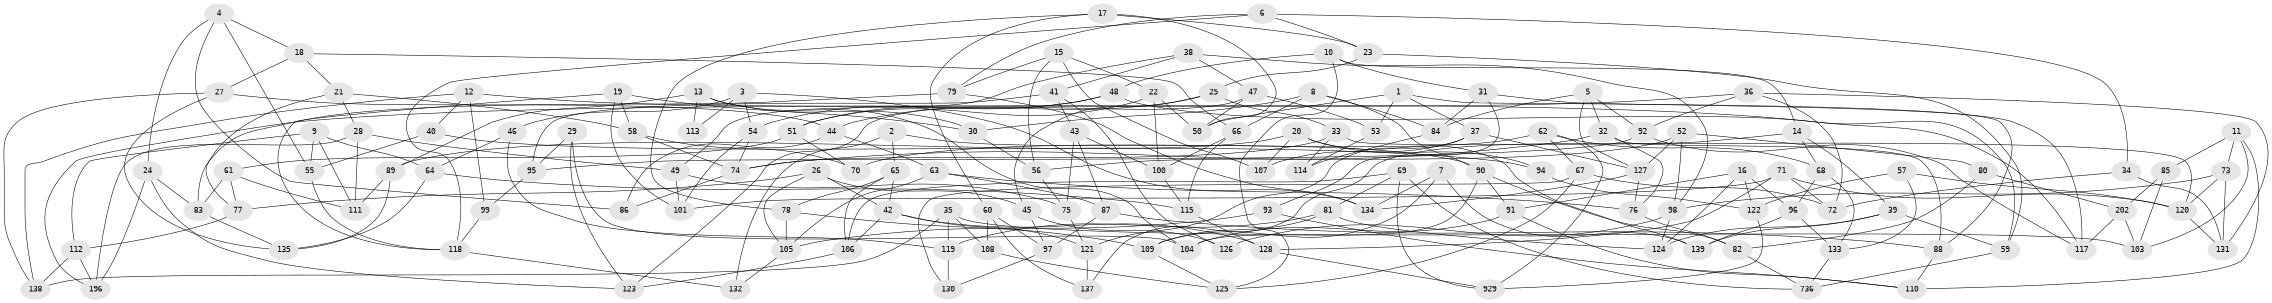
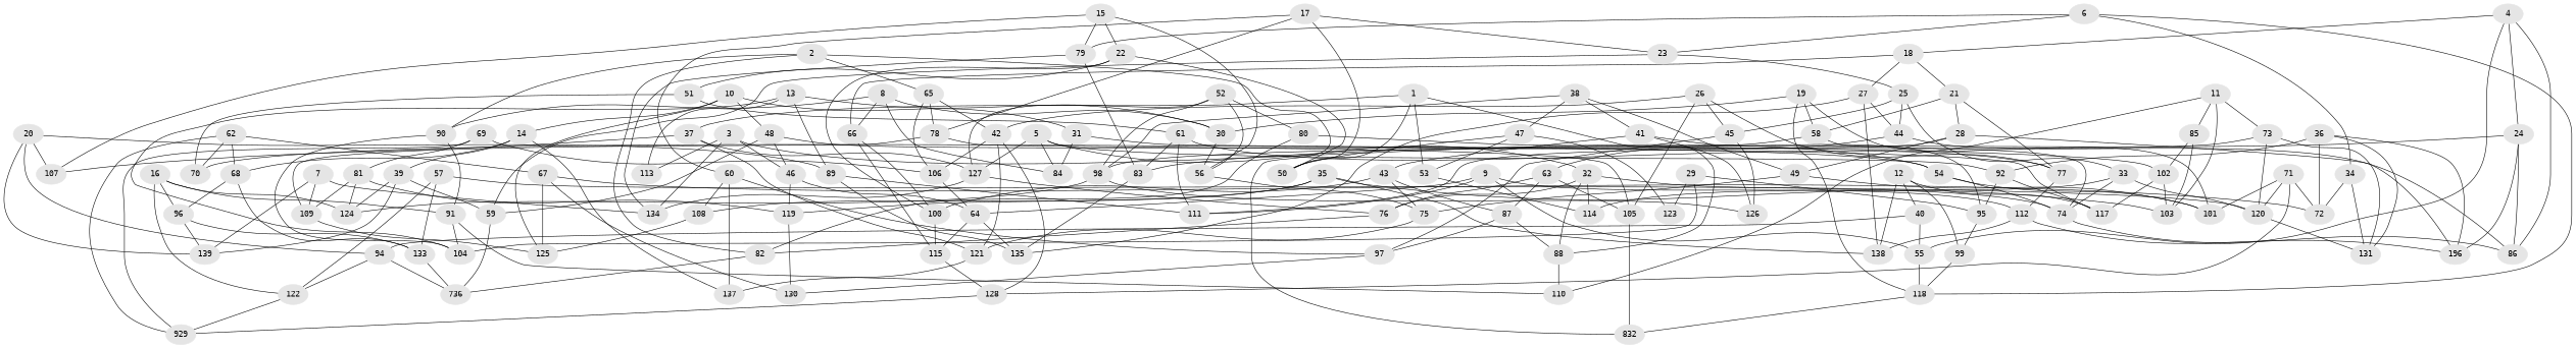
  graph {
    fontname="DejaVu Sans Mono"
    node [color=gray90 fontname="DejaVu Sans Mono" style=filled]
    edge [fontname="DejaVu Sans Mono"]
    1
    37
    50
    53
    88
    127
    107
    121
    114
    110
    2
    65
    82
    90
-   132
+   132 [label=832]
    78
    42
    106
    n19 [label=736]
    104
    91
    3
    46
    54
    113
    134
    64
    119
    101
    74
    4
    18
    24
    55
    86
    66
    21
    27
    83
    n40 [label=196]
    123
    118
    5
    32
    84
    92
    76
    117
    95
    6
    23
    34
    79
    25
    59
    72
    131
    7
    109
    139
    125
    8
    30
    56
    100
    115
    9
    111
    112
    135
    138
    10
    14
    31
    48
    39
    68
    137
-   93
    51
    11
    73
    85
    103
    98
    120
-   102 [label=202]
+   102
    12
    40
    99
    94
    13
    89
    124
    96
    133
    15
    22
    75
    16
    122
    n102 [label=929]
    17
    60
    108
    97
    105
    58
    28
    77
    44
    19
    70
    20
    49
    61
    33
    45
    63
    126
    26
    128
    29
    57
    35
    130
    36
    38
    41
    47
    43
    87
    52
    80
    62
    67
    69
    81
    71
    1 -- 37
    1 -- 50
    1 -- 53
    1 -- 88
    37 -- 127
    37 -- 107
    37 -- 121
    53 -- 114
    88 -- 110
    127 -- 134
    127 -- 76
    121 -- 137
    2 -- 65
-   90 -- 82
+   2 -- 82
    2 -- 90
    2 -- 132
    65 -- 78
    65 -- 42
    65 -- 106
    82 -- n19
    90 -- 104
    90 -- 91
    78 -- 109
    78 -- 105
    42 -- 121
    42 -- 106
    42 -- 128
-   106 -- 123
+   106 -- 64
    91 -- 110
    91 -- 104
    3 -- 46
    3 -- 54
    3 -- 113
    3 -- 134
    46 -- 64
    46 -- 119
    54 -- 101
    54 -- 74
    64 -- 115
    64 -- 135
    119 -- 130
    74 -- 86
    4 -- 18
    4 -- 24
    4 -- 55
    4 -- 86
    18 -- 66
    18 -- 21
    18 -- 27
    24 -- 83
    24 -- n40
-   24 -- 123
+   24 -- 86
    55 -- 118
    66 -- 100
    66 -- 115
    21 -- 58
    21 -- 28
    21 -- 77
    27 -- 135
    27 -- 138
    27 -- 44
    83 -- 135
    118 -- 132
    5 -- 127
    5 -- 32
    5 -- 84
    5 -- 92
    32 -- 88
    32 -- 74
    32 -- 76
-   84 -- 114
+   32 -- 114
    92 -- 117
    92 -- 95
    76 -- 82
    95 -- 99
    6 -- 118
    6 -- 23
    6 -- 34
    6 -- 79
    23 -- 25
    23 -- 59
    34 -- 72
    34 -- 131
    79 -- 134
    79 -- 83
    25 -- 44
    25 -- 33
    25 -- 45
    59 -- n19
    7 -- 134
    7 -- 109
    7 -- 139
    109 -- 125
    8 -- 90
    8 -- 66
    8 -- 84
    8 -- 30
    30 -- 56
    56 -- 75
    100 -- 115
    115 -- 128
    9 -- 64
    9 -- 55
    9 -- 111
    9 -- 112
    112 -- n40
    112 -- 138
    10 -- 125
    10 -- 14
    10 -- 31
    10 -- 48
    14 -- 39
    14 -- 68
    14 -- 137
    31 -- 84
    31 -- 117
-   31 -- 93
    48 -- 54
    48 -- 59
-   48 -- 51
+   48 -- 46
    39 -- 59
    39 -- 139
    39 -- 124
    68 -- 96
    68 -- 133
-   93 -- 110
-   93 -- 105
    51 -- 70
    51 -- 61
    11 -- 110
    11 -- 73
    11 -- 85
    11 -- 103
    73 -- 131
    73 -- 98
    73 -- 120
    85 -- 103
    85 -- 102
    98 -- 124
    98 -- 126
    120 -- 131
    102 -- 117
    102 -- 103
    12 -- 117
    12 -- 138
    12 -- 40
    12 -- 99
    40 -- 55
    40 -- 94
    99 -- 118
-   69 -- n19
+   94 -- n19
    94 -- 122
    13 -- 104
    13 -- 113
    13 -- 30
    13 -- 89
    89 -- 111
    89 -- 135
    96 -- 139
    96 -- 133
    133 -- n19
    15 -- 107
    15 -- 79
    15 -- 56
    15 -- 22
    22 -- 50
    22 -- 100
    22 -- 51
    75 -- 121
    16 -- 91
    16 -- 124
    16 -- 96
    16 -- 122
    122 -- n102
    17 -- 50
    17 -- 78
    17 -- 23
    17 -- 60
    60 -- 137
    60 -- 108
    60 -- 97
    108 -- 125
    97 -- 130
    105 -- 132
    58 -- 74
    58 -- 70
    28 -- n40
    28 -- 111
    28 -- 49
    77 -- 112
    44 -- 86
    44 -- 63
    19 -- 101
    19 -- 118
    19 -- 30
    19 -- 58
    20 -- 107
    20 -- 139
    20 -- 94
    20 -- 89
    49 -- 101
    49 -- 75
    61 -- 83
    61 -- 111
    61 -- 77
    33 -- 114
    33 -- 74
    33 -- 120
    45 -- 97
    45 -- 126
    63 -- 76
    63 -- 105
    63 -- 87
    26 -- 42
    26 -- 105
    26 -- 77
    26 -- 45
    128 -- n102
    29 -- 104
    29 -- 123
    29 -- 95
    57 -- 120
    57 -- 133
    57 -- 122
    35 -- 119
    35 -- 138
    35 -- 103
    35 -- 108
    36 -- n40
    36 -- 92
    36 -- 72
    36 -- 131
    38 -- 98
    38 -- 49
    38 -- 41
    38 -- 47
    41 -- 95
    41 -- 126
    41 -- 43
    47 -- 50
    47 -- 53
    47 -- 123
    43 -- 100
    43 -- 75
    43 -- 87
    87 -- 88
    87 -- 97
    52 -- 127
    52 -- 56
    52 -- 98
    52 -- 80
    80 -- 82
    80 -- 102
    62 -- 68
    62 -- n102
    62 -- 70
    62 -- 67
    67 -- 72
    67 -- 125
    67 -- 130
    69 -- 106
    69 -- n102
    69 -- 81
    81 -- 119
    81 -- 109
    81 -- 124
    71 -- 101
    71 -- 72
    71 -- 120
    71 -- 128
  }
